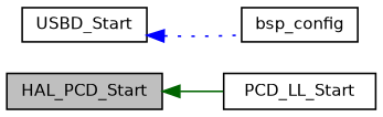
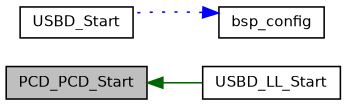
  digraph {
    rankdir=LR
    node [color=black fillcolor=white fontname=Helvetica fontsize=10 shape=record style=filled]
    edge [dir=back fontname=Helvetica fontsize=10 labelfontname=Helvetica labelfontsize=10]
-   n1 [fillcolor=grey75 fontcolor=black height=0.2 label=HAL_PCD_Start width=0.4]
-   n2 [height=0.2 label=PCD_LL_Start width=0.4]
+   n1 [fillcolor=grey75 fontcolor=black height=0.2 label=PCD_PCD_Start width=0.4]
+   n2 [height=0.2 label=USBD_LL_Start width=0.4]
    n3 [height=0.2 label=USBD_Start width=0.4]
    n4 [height=0.2 label=bsp_config width=0.4]
    n1 -> n2 [color=darkgreen style=solid]
-   n3 -> n4 [color=blue style=dotted]
+   n4 -> n3 [color=blue style=dotted]
  }
